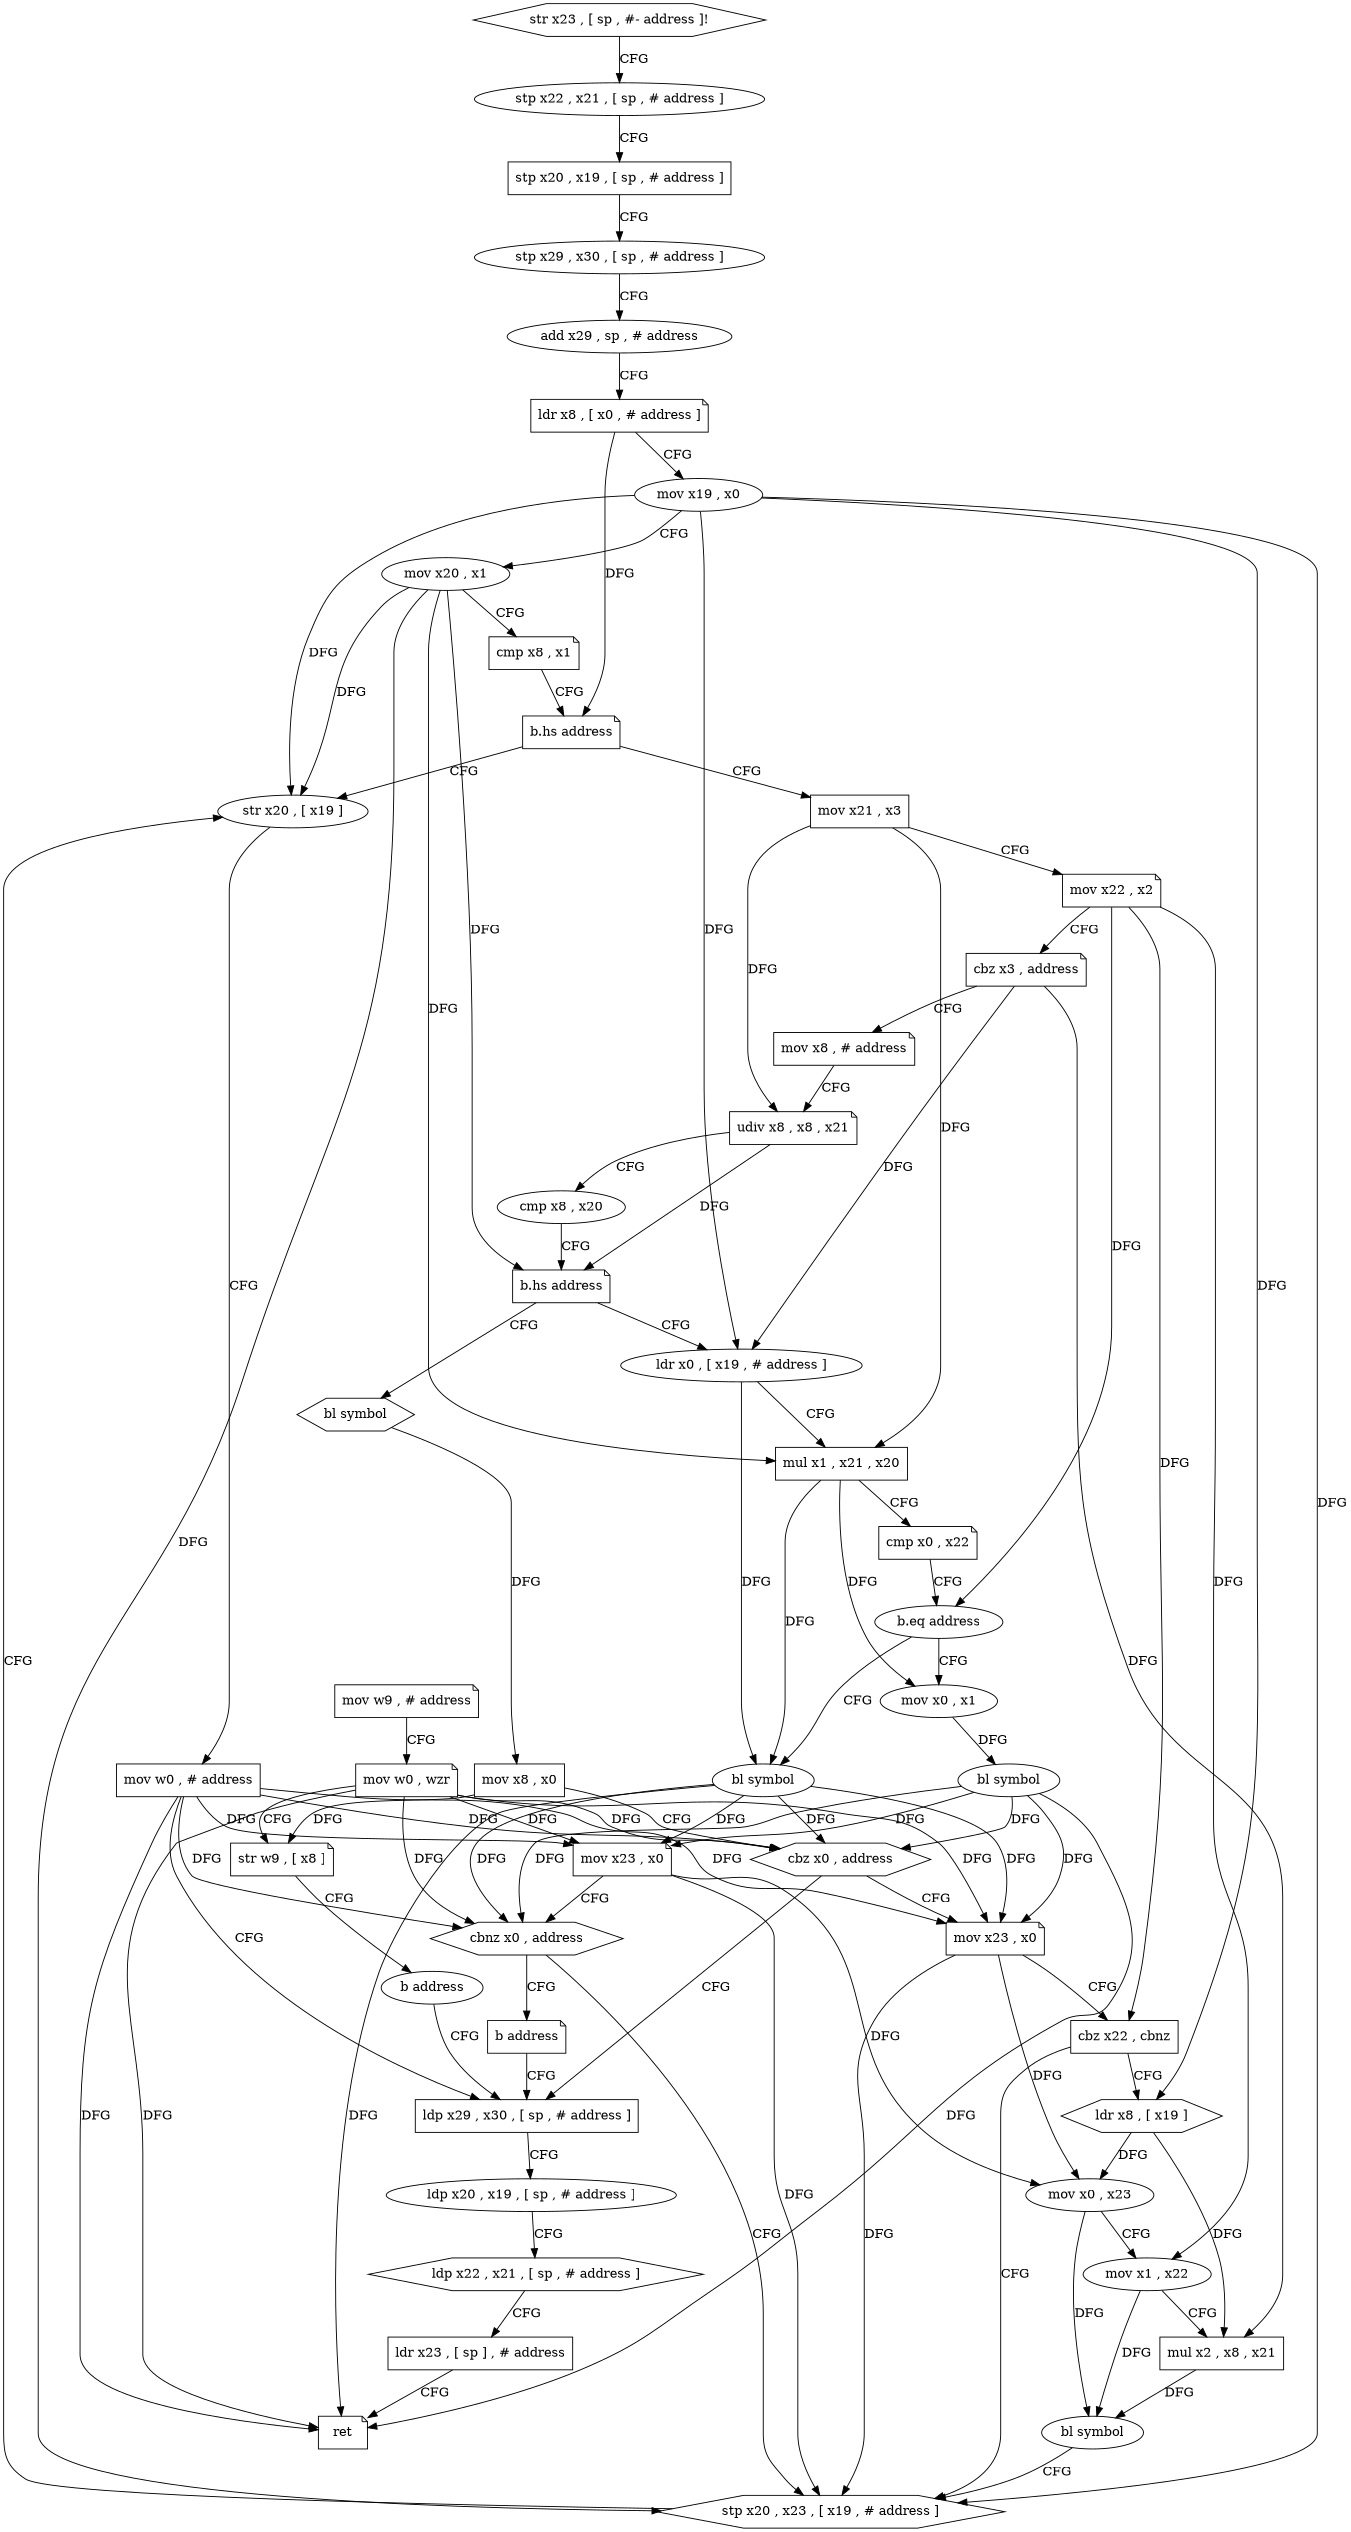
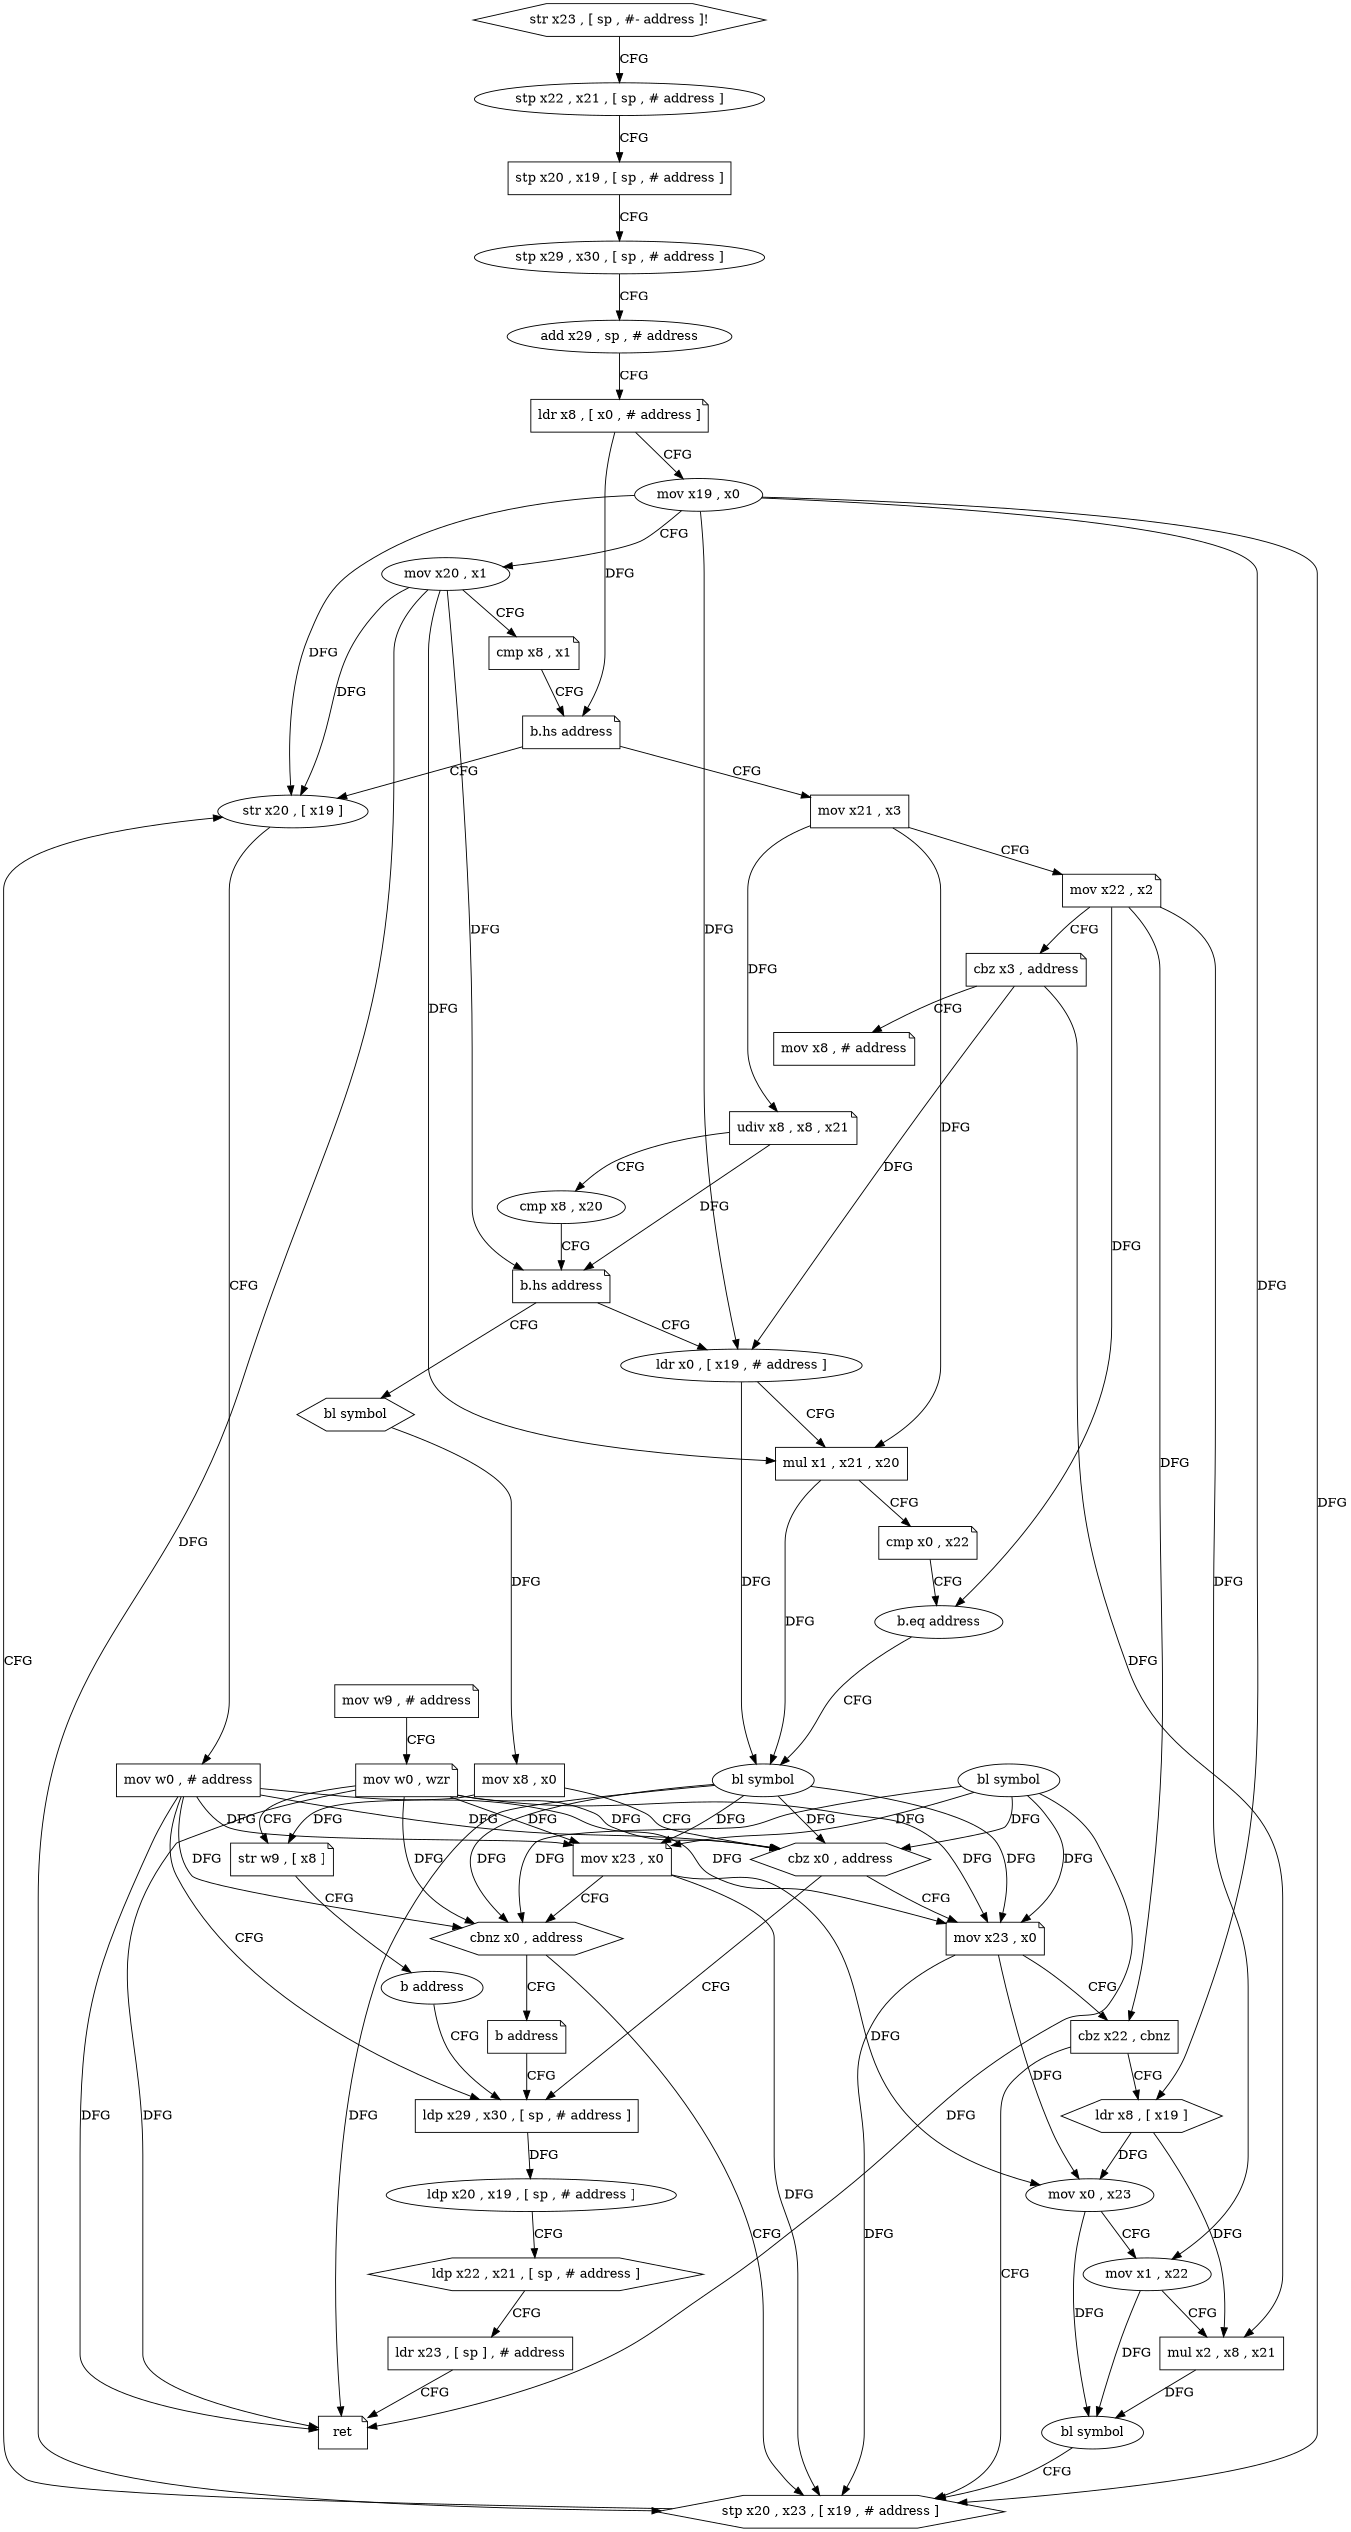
  digraph {
    node [shape=ellipse]
    n1 [label="str x23 , [ sp , #- address ]!" shape=hexagon]
    n2 [label="stp x22 , x21 , [ sp , # address ]"]
    n3 [label="stp x20 , x19 , [ sp , # address ]" shape=box]
    n4 [label="stp x29 , x30 , [ sp , # address ]"]
    n5 [label="add x29 , sp , # address"]
    n6 [label="ldr x8 , [ x0 , # address ]" shape=note]
    n7 [label="mov x19 , x0"]
    n8 [label="b.hs address" shape=note]
    n9 [label="mov x20 , x1"]
    n10 [label="str x20 , [ x19 ]"]
    n11 [label="ldr x0 , [ x19 , # address ]"]
    n12 [label="stp x20 , x23 , [ x19 , # address ]" shape=hexagon]
    n13 [label="ldr x8 , [ x19 ]" shape=hexagon]
    n14 [label="mov x21 , x3" shape=box]
    n15 [label="cmp x8 , x1" shape=note]
    n16 [label="mul x1 , x21 , x20" shape=box]
    n17 [label="b.hs address" shape=note]
    n18 [label="mov w0 , # address" shape=box]
    n19 [label="bl symbol"]
    n20 [label="mul x2 , x8 , x21" shape=box]
    n21 [label="mov x0 , x23"]
    n22 [label="cmp x0 , x22" shape=note]
-   n23 [label="mov x0 , x1"]
    n24 [label="bl symbol" shape=hexagon]
    n25 [label="mov x22 , x2" shape=note]
    n26 [label="udiv x8 , x8 , x21" shape=note]
    n27 [label="ldp x29 , x30 , [ sp , # address ]" shape=box]
    n28 [label="cbz x0 , address" shape=hexagon]
    n29 [label="mov x23 , x0" shape=note]
    n30 [label="mov x23 , x0" shape=note]
    n31 [label="cbnz x0 , address" shape=hexagon]
    n32 [label=ret shape=note]
    n33 [label="cbz x3 , address" shape=note]
    n34 [label="b.eq address"]
    n35 [label="cbz x22 , cbnz" shape=box]
    n36 [label="mov x1 , x22"]
    n37 [label="cmp x8 , x20"]
    n38 [label="bl symbol"]
    n39 [label="ldp x20 , x19 , [ sp , # address ]"]
    n40 [label="b address" shape=note]
    n41 [label="ldp x22 , x21 , [ sp , # address ]" shape=hexagon]
    n42 [label="mov x8 , # address" shape=note]
    n43 [label="bl symbol"]
    n44 [label="mov x8 , x0" shape=box]
    n45 [label="str w9 , [ x8 ]" shape=note]
    n46 [label="mov w9 , # address" shape=note]
    n47 [label="mov w0 , wzr" shape=note]
    n48 [label="b address"]
    n49 [label="ldr x23 , [ sp ] , # address" shape=box]
    n1 -> n2 [label=CFG]
    n2 -> n3 [label=CFG]
    n3 -> n4 [label=CFG]
    n4 -> n5 [label=CFG]
    n5 -> n6 [label=CFG]
    n6 -> n7 [label=CFG]
    n6 -> n8 [label=DFG]
    n7 -> n9 [label=CFG]
    n7 -> n10 [label=DFG]
    n7 -> n11 [label=DFG]
    n7 -> n12 [label=DFG]
    n7 -> n13 [label=DFG]
    n8 -> n10 [label=CFG]
    n8 -> n14 [label=CFG]
    n9 -> n10 [label=DFG]
    n9 -> n12 [label=DFG]
    n9 -> n15 [label=CFG]
    n9 -> n16 [label=DFG]
    n9 -> n17 [label=DFG]
    n10 -> n18 [label=CFG]
    n11 -> n16 [label=CFG]
    n11 -> n19 [label=DFG]
    n12 -> n10 [label=CFG]
    n13 -> n20 [label=DFG]
    n13 -> n21 [label=DFG]
    n14 -> n16 [label=DFG]
    n14 -> n25 [label=CFG]
    n14 -> n26 [label=DFG]
    n15 -> n8 [label=CFG]
    n16 -> n19 [label=DFG]
    n16 -> n22 [label=CFG]
-   n16 -> n23 [label=DFG]
    n17 -> n11 [label=CFG]
    n17 -> n24 [label=CFG]
    n18 -> n27 [label=CFG]
    n18 -> n28 [label=DFG]
    n18 -> n29 [label=DFG]
    n18 -> n30 [label=DFG]
    n18 -> n31 [label=DFG]
    n18 -> n32 [label=DFG]
    n19 -> n28 [label=DFG]
    n19 -> n29 [label=DFG]
    n19 -> n30 [label=DFG]
    n19 -> n31 [label=DFG]
    n19 -> n32 [label=DFG]
    n20 -> n38 [label=DFG]
    n21 -> n36 [label=CFG]
    n21 -> n38 [label=DFG]
    n22 -> n34 [label=CFG]
-   n23 -> n43 [label=DFG]
    n24 -> n44 [label=DFG]
    n25 -> n33 [label=CFG]
    n25 -> n34 [label=DFG]
    n25 -> n35 [label=DFG]
    n25 -> n36 [label=DFG]
    n26 -> n17 [label=DFG]
    n26 -> n37 [label=CFG]
-   n27 -> n39 [label=CFG]
+   n27 -> n39 [label=DFG]
    n28 -> n27 [label=CFG]
    n28 -> n29 [label=CFG]
    n29 -> n12 [label=DFG]
    n29 -> n21 [label=DFG]
    n29 -> n35 [label=CFG]
    n30 -> n12 [label=DFG]
    n30 -> n21 [label=DFG]
    n30 -> n31 [label=CFG]
    n31 -> n12 [label=CFG]
    n31 -> n40 [label=CFG]
    n33 -> n11 [label=DFG]
    n33 -> n20 [label=DFG]
    n33 -> n42 [label=CFG]
    n34 -> n19 [label=CFG]
-   n34 -> n23 [label=CFG]
    n35 -> n12 [label=CFG]
    n35 -> n13 [label=CFG]
    n36 -> n20 [label=CFG]
    n36 -> n38 [label=DFG]
    n37 -> n17 [label=CFG]
    n38 -> n12 [label=CFG]
    n39 -> n41 [label=CFG]
    n40 -> n27 [label=CFG]
    n41 -> n49 [label=CFG]
-   n42 -> n26 [label=CFG]
    n43 -> n28 [label=DFG]
    n43 -> n29 [label=DFG]
    n43 -> n30 [label=DFG]
    n43 -> n31 [label=DFG]
    n43 -> n32 [label=DFG]
    n44 -> n28 [label=CFG]
    n44 -> n45 [label=DFG]
    n45 -> n48 [label=CFG]
    n46 -> n47 [label=CFG]
    n47 -> n28 [label=DFG]
    n47 -> n29 [label=DFG]
    n47 -> n30 [label=DFG]
    n47 -> n31 [label=DFG]
    n47 -> n32 [label=DFG]
    n47 -> n45 [label=CFG]
    n48 -> n27 [label=CFG]
    n49 -> n32 [label=CFG]
  }
